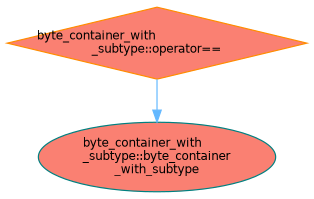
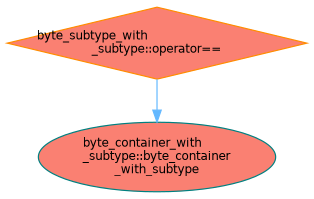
  digraph {
    rankdir=TB
    node [fillcolor=salmon fontname=Helvetica fontsize=10 style=filled]
-   n1 [color=darkorange fontcolor=black height=0.2 label="byte_container_with\l_subtype::operator==" shape=diamond width=0.4]
+   n1 [color=darkorange fontcolor=black height=0.2 label="byte_subtype_with\l_subtype::operator==" shape=diamond width=0.4]
    n2 [color=teal height=0.2 label="byte_container_with\l_subtype::byte_container\l_with_subtype" shape=ellipse width=0.4]
    n1 -> n2 [color=steelblue1 fontname=Helvetica fontsize=10 labelfontname=Helvetica labelfontsize=10 style=solid]
  }
